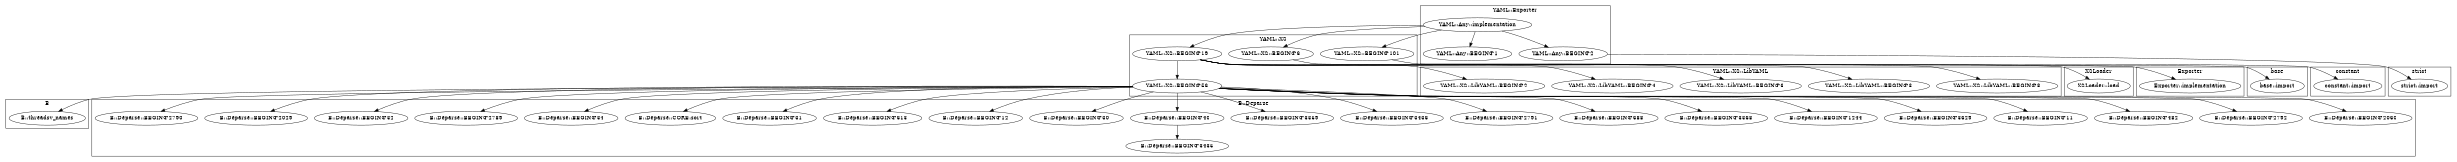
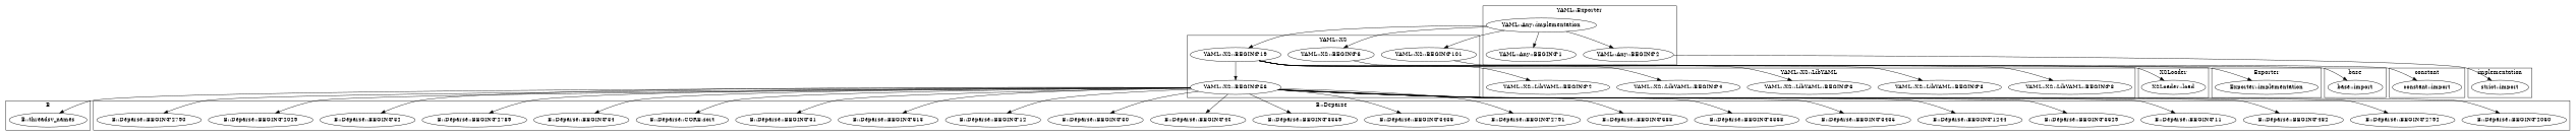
  digraph {
    "base::import"
    "YAML::XS::BEGIN@56"
    "YAML::XS::BEGIN@19"
    "YAML::XS::BEGIN@6"
    "YAML::XS::BEGIN@101"
    "B::threadsv_names"
    "YAML::XS::LibYAML::BEGIN@8"
    "YAML::XS::LibYAML::BEGIN@3"
    "YAML::XS::LibYAML::BEGIN@6"
    "YAML::XS::LibYAML::BEGIN@4"
    "YAML::XS::LibYAML::BEGIN@2"
    "strict::import"
    "XSLoader::load"
    "B::Deparse::BEGIN@2060"
    "B::Deparse::BEGIN@2792"
    "B::Deparse::BEGIN@482"
    "B::Deparse::BEGIN@11"
    "B::Deparse::BEGIN@3629"
    "B::Deparse::BEGIN@1244"
    "B::Deparse::BEGIN@3435"
    "B::Deparse::BEGIN@3368"
    "B::Deparse::BEGIN@688"
    "B::Deparse::BEGIN@2791"
    "B::Deparse::BEGIN@3436"
    n25 [label="B::Deparse::BEGIN@3359"]
    "B::Deparse::BEGIN@40"
    "B::Deparse::BEGIN@30"
    "B::Deparse::BEGIN@12"
    "B::Deparse::BEGIN@613"
    "B::Deparse::BEGIN@31"
    "B::Deparse::CORE:sort"
    "B::Deparse::BEGIN@34"
    "B::Deparse::BEGIN@2789"
    "B::Deparse::BEGIN@32"
    "B::Deparse::BEGIN@2029"
    "B::Deparse::BEGIN@2790"
    "YAML::Any::BEGIN@1"
    "YAML::Any::implementation"
    "YAML::Any::BEGIN@2"
    "constant::import"
    n41 [label="Exporter::implementation"]
    subgraph cluster_1 {
      label=base
      "base::import"
    }
    subgraph cluster_2 {
      label="YAML::XS"
      "YAML::XS::BEGIN@56"
      "YAML::XS::BEGIN@19"
      "YAML::XS::BEGIN@6"
      "YAML::XS::BEGIN@101"
    }
    subgraph cluster_3 {
      label=B
      "B::threadsv_names"
    }
    subgraph cluster_4 {
      label="YAML::XS::LibYAML"
      "YAML::XS::LibYAML::BEGIN@8"
      "YAML::XS::LibYAML::BEGIN@3"
      "YAML::XS::LibYAML::BEGIN@6"
      "YAML::XS::LibYAML::BEGIN@4"
      "YAML::XS::LibYAML::BEGIN@2"
    }
    subgraph cluster_5 {
-     label="strict"
+     label=implementation
      "strict::import"
    }
    subgraph cluster_6 {
      label=XSLoader
      "XSLoader::load"
    }
    subgraph cluster_7 {
      label="B::Deparse"
      "B::Deparse::BEGIN@2060"
      "B::Deparse::BEGIN@2792"
      "B::Deparse::BEGIN@482"
      "B::Deparse::BEGIN@11"
      "B::Deparse::BEGIN@3629"
      "B::Deparse::BEGIN@1244"
      "B::Deparse::BEGIN@3435"
      "B::Deparse::BEGIN@3368"
      "B::Deparse::BEGIN@688"
      "B::Deparse::BEGIN@2791"
      "B::Deparse::BEGIN@3436"
      n25
      "B::Deparse::BEGIN@40"
      "B::Deparse::BEGIN@30"
      "B::Deparse::BEGIN@12"
      "B::Deparse::BEGIN@613"
      "B::Deparse::BEGIN@31"
      "B::Deparse::CORE:sort"
      "B::Deparse::BEGIN@34"
      "B::Deparse::BEGIN@2789"
      "B::Deparse::BEGIN@32"
      "B::Deparse::BEGIN@2029"
      "B::Deparse::BEGIN@2790"
    }
    subgraph cluster_8 {
      label="YAML::Exporter"
      "YAML::Any::BEGIN@1"
      "YAML::Any::implementation"
      "YAML::Any::BEGIN@2"
    }
    subgraph cluster_9 {
      label=constant
      "constant::import"
    }
    subgraph cluster_10 {
      label=Exporter
      n41
    }
    "YAML::XS::BEGIN@56" -> "B::threadsv_names"
    "YAML::XS::BEGIN@56" -> "B::Deparse::BEGIN@2060"
    "YAML::XS::BEGIN@56" -> "B::Deparse::BEGIN@2792"
    "YAML::XS::BEGIN@56" -> "B::Deparse::BEGIN@482"
    "YAML::XS::BEGIN@56" -> "B::Deparse::BEGIN@11"
    "YAML::XS::BEGIN@56" -> "B::Deparse::BEGIN@3629"
    "YAML::XS::BEGIN@56" -> "B::Deparse::BEGIN@1244"
-   "B::Deparse::BEGIN@40" -> "B::Deparse::BEGIN@3435"
+   "YAML::XS::BEGIN@56" -> "B::Deparse::BEGIN@3435"
    "YAML::XS::BEGIN@56" -> "B::Deparse::BEGIN@3368"
    "YAML::XS::BEGIN@56" -> "B::Deparse::BEGIN@688"
    "YAML::XS::BEGIN@56" -> "B::Deparse::BEGIN@2791"
    "YAML::XS::BEGIN@56" -> "B::Deparse::BEGIN@3436"
    "YAML::XS::BEGIN@56" -> n25
    "YAML::XS::BEGIN@56" -> "B::Deparse::BEGIN@40"
    "YAML::XS::BEGIN@56" -> "B::Deparse::BEGIN@30"
    "YAML::XS::BEGIN@56" -> "B::Deparse::BEGIN@12"
    "YAML::XS::BEGIN@56" -> "B::Deparse::BEGIN@613"
    "YAML::XS::BEGIN@56" -> "B::Deparse::BEGIN@31"
    "YAML::XS::BEGIN@56" -> "B::Deparse::CORE:sort"
    "YAML::XS::BEGIN@56" -> "B::Deparse::BEGIN@34"
    "YAML::XS::BEGIN@56" -> "B::Deparse::BEGIN@2789"
    "YAML::XS::BEGIN@56" -> "B::Deparse::BEGIN@32"
    "YAML::XS::BEGIN@56" -> "B::Deparse::BEGIN@2029"
    "YAML::XS::BEGIN@56" -> "B::Deparse::BEGIN@2790"
    "YAML::XS::BEGIN@19" -> "YAML::XS::BEGIN@56"
    "YAML::XS::BEGIN@19" -> "YAML::XS::LibYAML::BEGIN@8"
    "YAML::XS::BEGIN@19" -> "YAML::XS::LibYAML::BEGIN@3"
    "YAML::XS::BEGIN@19" -> "YAML::XS::LibYAML::BEGIN@6"
    "YAML::XS::BEGIN@19" -> "YAML::XS::LibYAML::BEGIN@4"
    "YAML::XS::BEGIN@19" -> "YAML::XS::LibYAML::BEGIN@2"
    "YAML::XS::BEGIN@19" -> "XSLoader::load"
    "YAML::XS::BEGIN@19" -> n41
    "YAML::XS::BEGIN@6" -> "base::import"
    "YAML::XS::BEGIN@101" -> "constant::import"
    "YAML::Any::implementation" -> "YAML::XS::BEGIN@19"
    "YAML::Any::implementation" -> "YAML::XS::BEGIN@6"
    "YAML::Any::implementation" -> "YAML::XS::BEGIN@101"
    "YAML::Any::implementation" -> "YAML::Any::BEGIN@1"
    "YAML::Any::implementation" -> "YAML::Any::BEGIN@2"
    "YAML::Any::BEGIN@2" -> "strict::import"
  }
